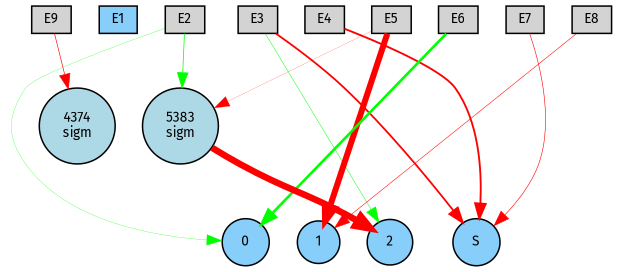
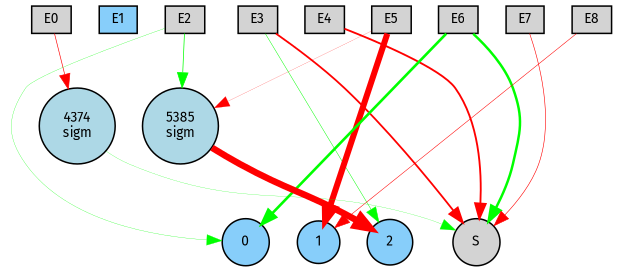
  digraph {
    fontname="Fira Sans"
    node [fillcolor=lightgray fontname="Fira Sans" fontsize=9 shape=box style=filled]
    edge [fontname="Fira Sans" style=solid]
-   E0 [height=0.2 width=0.2 label=E9]
+   E0 [height=0.2 width=0.2]
    E1 [fillcolor=lightskyblue height=0.2 width=0.2]
    E2 [height=0.2 width=0.2]
    E3 [height=0.2 width=0.2]
    E4 [height=0.2 width=0.2]
    E5 [height=0.2 width=0.2]
    E6 [height=0.2 width=0.2]
    E7 [height=0.2 width=0.2]
    E8 [height=0.2 width=0.2]
    0 [fillcolor=lightskyblue height=0.2 shape=circle width=0.2]
    1 [fillcolor=lightskyblue height=0.2 shape=circle width=0.2]
    2 [fillcolor=lightskyblue height=0.2 shape=circle width=0.2]
-   S [fillcolor=lightskyblue height=0.2 shape=circle width=0.2]
+   S [height=0.2 shape=circle width=0.2]
    n14 [fillcolor=lightblue height=0.2 label="4374\nsigm" shape=circle width=0.2]
-   n15 [fillcolor=lightblue height=0.2 label="5383\nsigm" shape=circle width=0.2]
+   n15 [fillcolor=lightblue height=0.2 label="5385\nsigm" shape=circle width=0.2]
    subgraph sub_1 {
      rank=source
      E0
      E1
      E2
      E3
      E4
      E5
      E6
      E7
      E8
    }
    subgraph sub_2 {
      rank=sink
      0
      1
      2
      S
    }
    E0 -> E1 [style=invis]
    E0 -> n14 [color=red penwidth=0.42096043188497045]
    E1 -> E2 [style=invis]
    E2 -> E3 [style=invis]
    E2 -> 0 [color=green penwidth=0.1742122792423048]
    E2 -> n15 [color=green penwidth=0.4790101363922822]
    E3 -> E4 [style=invis]
    E3 -> 2 [color=green penwidth=0.31075110450885624]
    E3 -> S [color=red penwidth=1.1801016120741157]
    E4 -> E5 [style=invis]
    E4 -> S [color=red penwidth=1.2264173554446725]
    E5 -> E6 [style=invis]
    E5 -> 1 [color=red penwidth=3.9613545316613226]
    E5 -> n15 [color=red penwidth=0.11743970840218906]
    E6 -> E7 [style=invis]
    E6 -> 0 [color=green penwidth=1.7251941014778922]
+   E6 -> S [color=green penwidth=1.6386434810174568]
    E7 -> E8 [style=invis]
    E7 -> S [color=red penwidth=0.3874542449108944]
    E8 -> 1 [color=red penwidth=0.3505461367795282]
    0 -> 1 [style=invis]
    1 -> 2 [style=invis]
    2 -> S [style=invis]
+   n14 -> S [color=green penwidth=0.14505964260062448]
    n15 -> 2 [color=red penwidth=4.291387953841443]
  }
